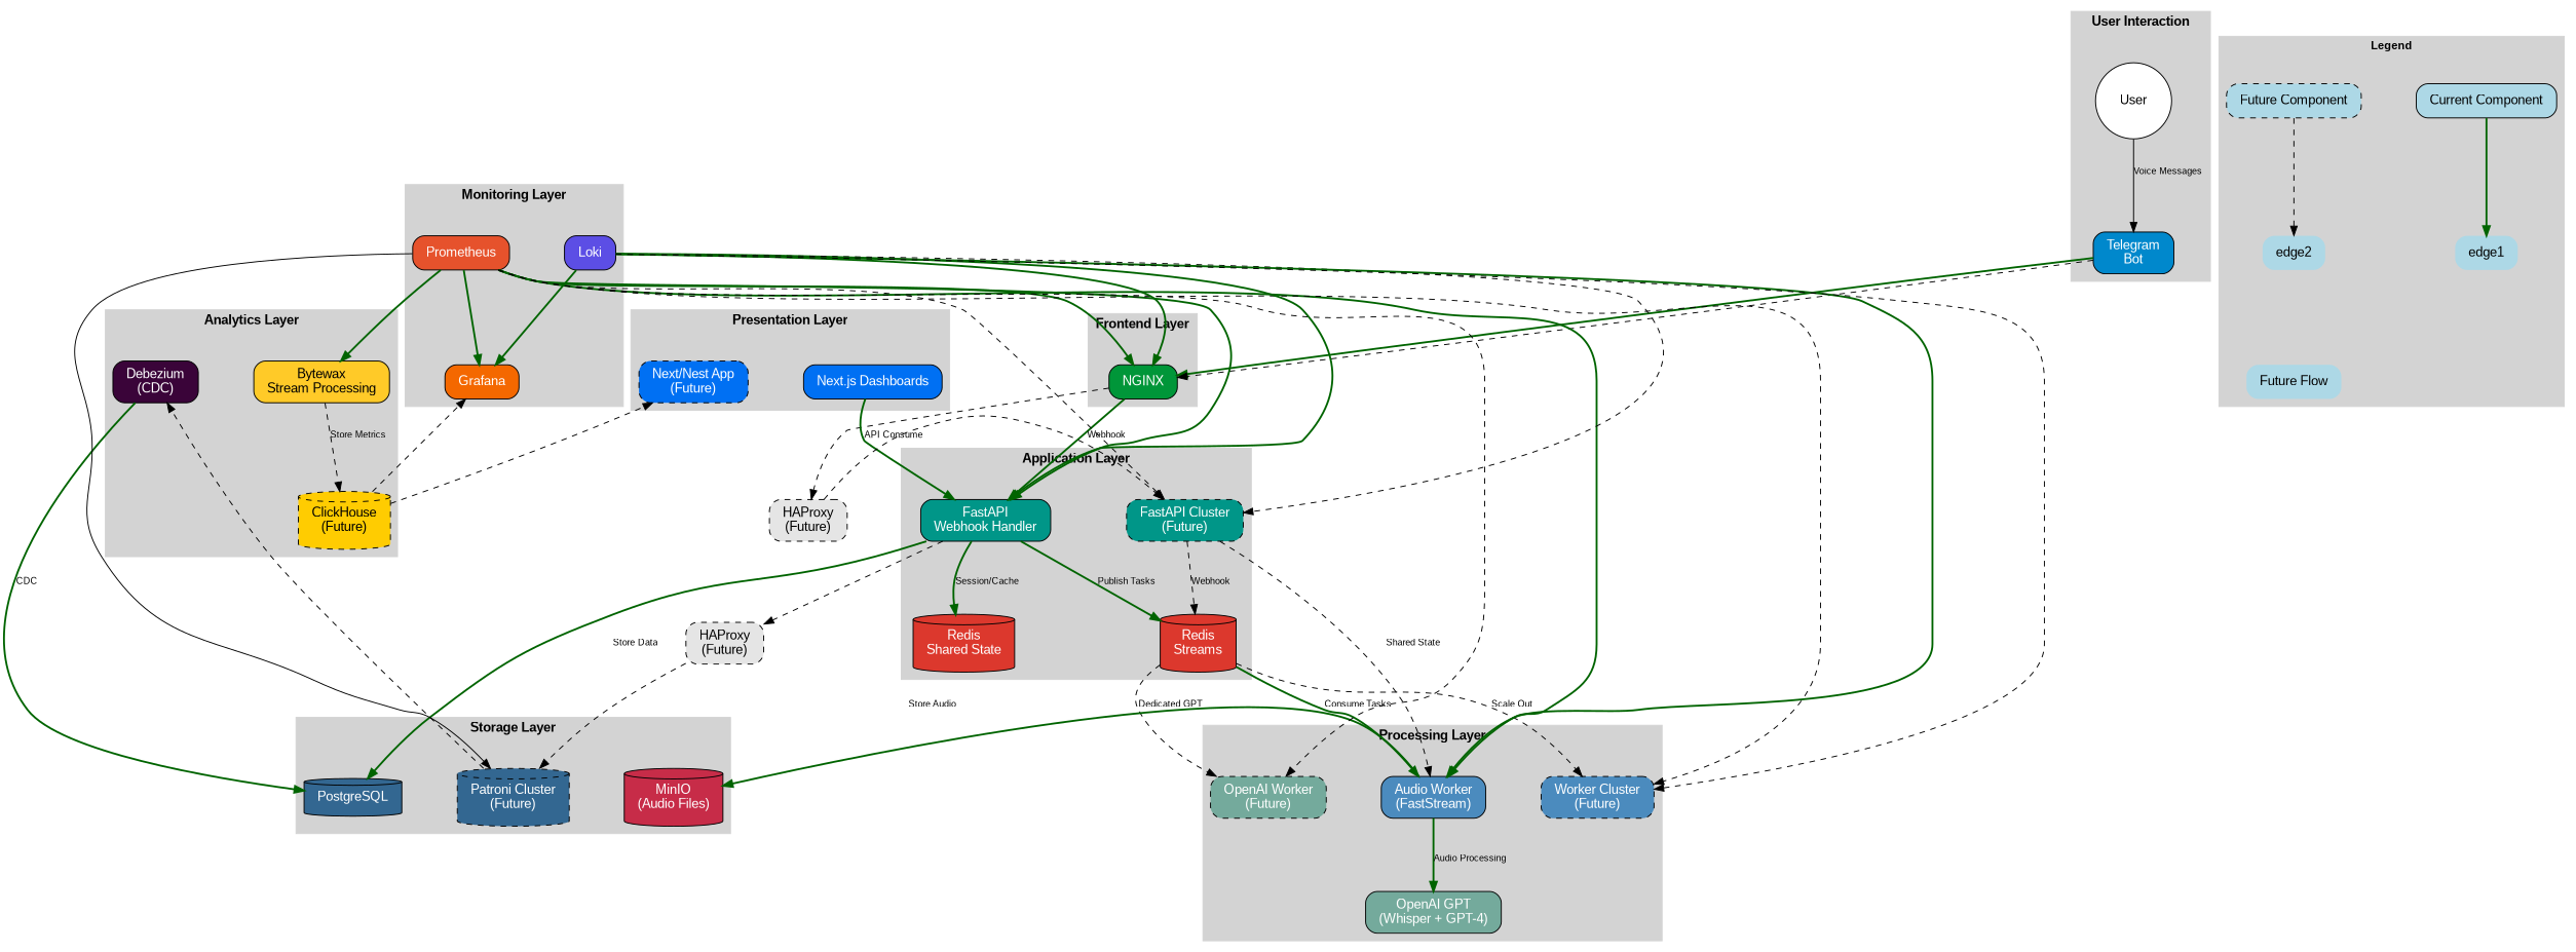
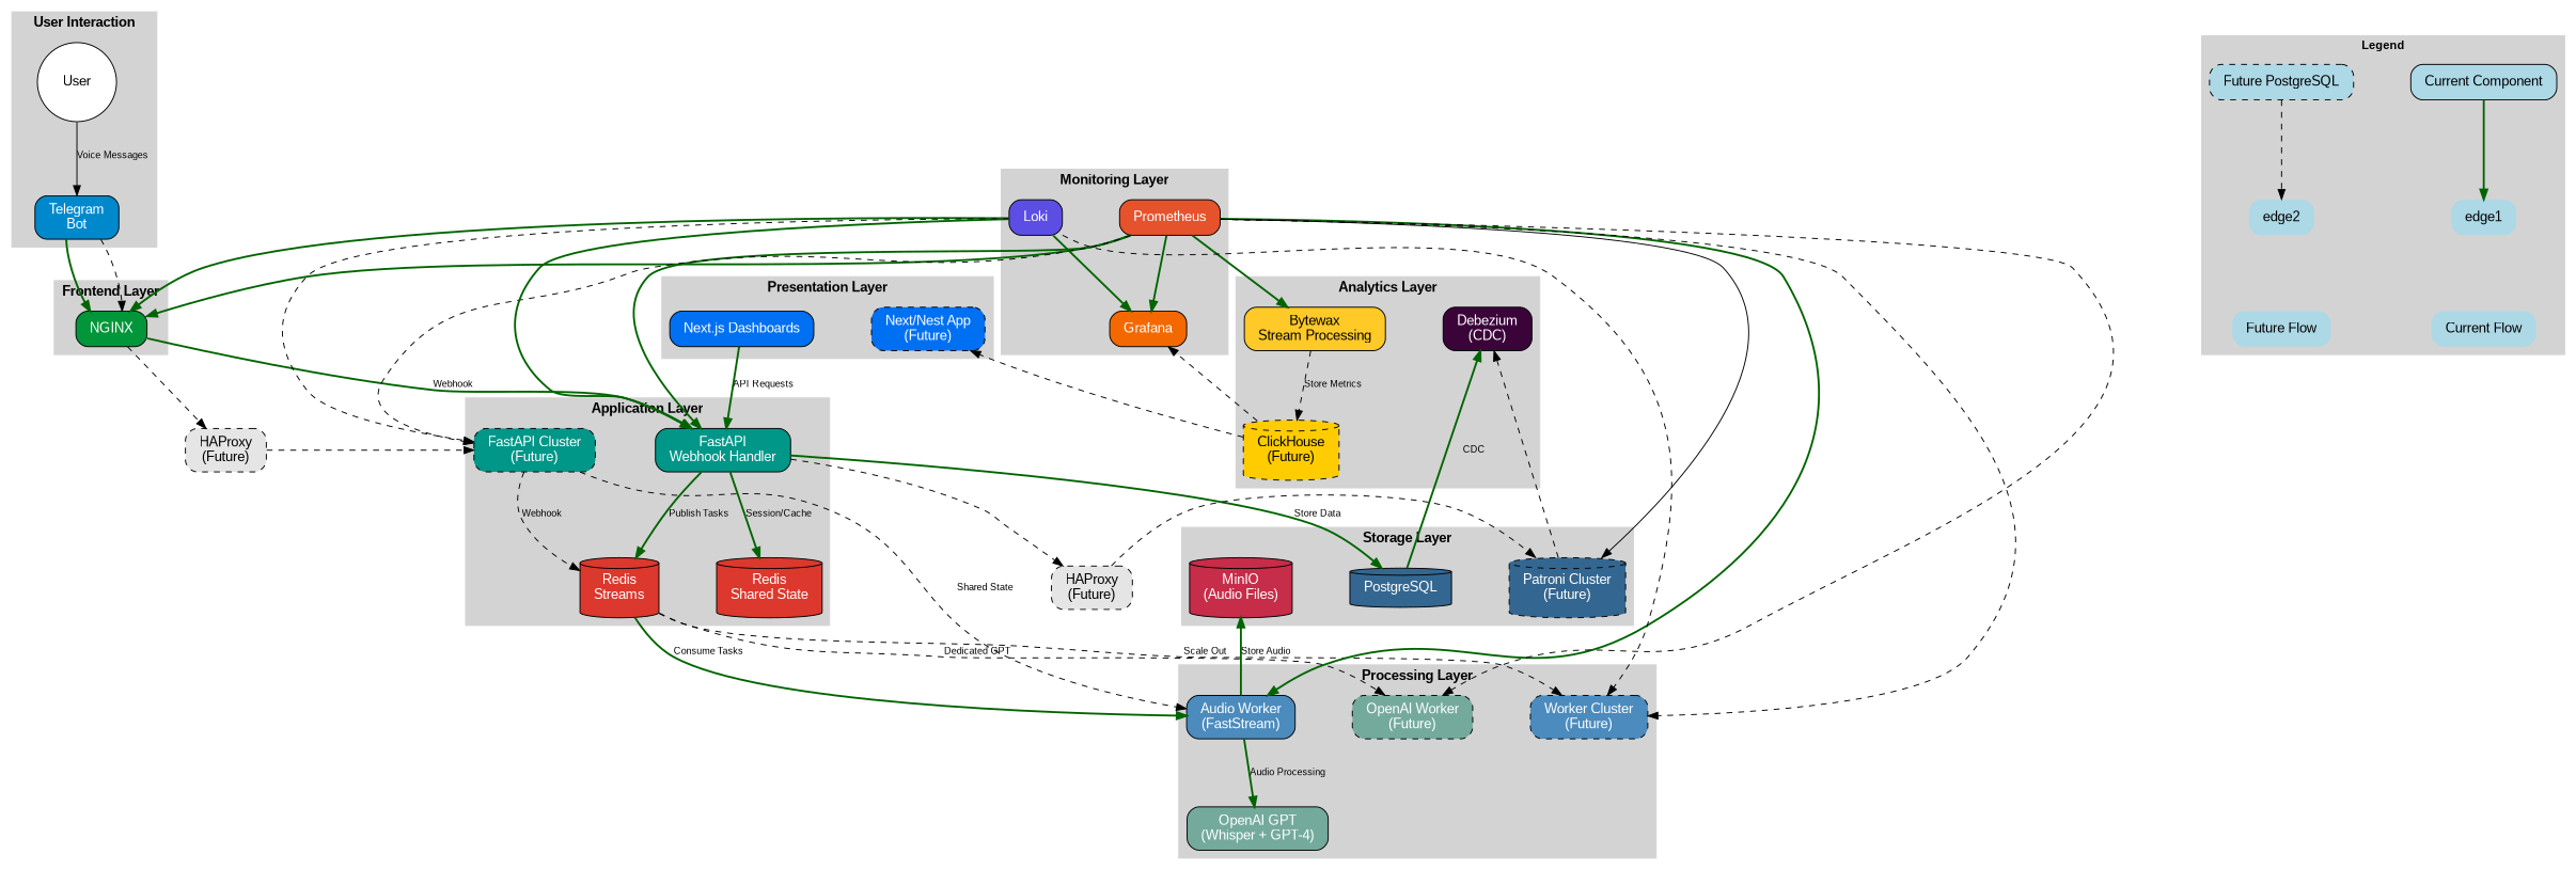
  digraph {
    nodesep=0.8
    rankdir=TB
    ranksep=0.8
    node [fillcolor=lightblue fontcolor=white fontname=Arial margin="0.2,0.1" shape=box style="rounded,filled"]
    edge [fontname=Arial fontsize=10]
    n1 [fillcolor="#009639" label=NGINX]
    n2 [fillcolor=white label=User shape=circle fontcolor=""]
    n3 [fillcolor="#0088cc" label="Telegram\nBot"]
    n4 [fillcolor="#009688" label="FastAPI\nWebhook Handler"]
    n5 [fillcolor="#009688" label="FastAPI Cluster\n(Future)" style="rounded,filled,dashed"]
    n6 [fillcolor="#dc382d" label="Redis\nShared State" shape=cylinder]
    n7 [fillcolor="#dc382d" label="Redis\nStreams" shape=cylinder]
    n8 [fillcolor="#4b8bbe" label="Audio Worker\n(FastStream)"]
    n9 [fillcolor="#4b8bbe" label="Worker Cluster\n(Future)" style="rounded,filled,dashed"]
    n10 [fillcolor="#74aa9c" label="OpenAI GPT\n(Whisper + GPT-4)"]
    n11 [fillcolor="#74aa9c" label="OpenAI Worker\n(Future)" style="rounded,filled,dashed"]
    n12 [fillcolor="#336791" label=PostgreSQL shape=cylinder]
    n13 [fillcolor="#336791" label="Patroni Cluster\n(Future)" shape=cylinder style="rounded,filled,dashed"]
    n14 [fillcolor="#c72c48" label="MinIO\n(Audio Files)" shape=cylinder]
    n15 [fillcolor="#3a0439" label="Debezium\n(CDC)"]
    n16 [fillcolor="#ffca28" fontcolor=black label="Bytewax\nStream Processing"]
    n17 [fillcolor="#ffcc01" fontcolor=black label="ClickHouse\n(Future)" shape=cylinder style="rounded,filled,dashed"]
    n18 [fillcolor="#e6522c" label=Prometheus]
    n19 [fillcolor="#5c4ee5" label=Loki]
    n20 [fillcolor="#f46800" label=Grafana]
    n21 [fillcolor="#0070f3" label="Next.js Dashboards"]
    n22 [fillcolor="#0070f3" label="Next/Nest App\n(Future)" style="rounded,filled,dashed"]
    n23 [label="Current Component" fontcolor=""]
    edge1 [shape=plaintext width=0.5 fontcolor=""]
-   n25 [label="Future Component" style="rounded,filled,dashed" fontcolor=""]
+   n25 [label="Future PostgreSQL" style="rounded,filled,dashed" fontcolor=""]
    edge2 [shape=plaintext width=0.5 fontcolor=""]
+   n27 [label="Current Flow" shape=plaintext fontcolor=""]
    n28 [label="Future Flow" shape=plaintext fontcolor=""]
    n29 [fillcolor="#e5e5e5" label="HAProxy\n(Future)" style="rounded,filled,dashed" fontcolor=""]
    n30 [fillcolor="#e5e5e5" label="HAProxy\n(Future)" style="rounded,filled,dashed" fontcolor=""]
    subgraph cluster_1 {
      color=lightgrey
      fontname="Arial Bold"
      label="Frontend Layer"
      style=filled
      n1
    }
    subgraph cluster_2 {
      color=lightgrey
      fontname="Arial Bold"
      label="User Interaction"
      style=filled
      n2
      n3
    }
    subgraph cluster_3 {
      color=lightgrey
      fontname="Arial Bold"
      label="Application Layer"
      style=filled
      n4
      n5
      n6
      n7
    }
    subgraph cluster_4 {
      color=lightgrey
      fontname="Arial Bold"
      label="Processing Layer"
      style=filled
      n8
      n9
      n10
      n11
    }
    subgraph cluster_5 {
      color=lightgrey
      fontname="Arial Bold"
      label="Storage Layer"
      style=filled
      n12
      n13
      n14
    }
    subgraph cluster_6 {
      color=lightgrey
      fontname="Arial Bold"
      label="Analytics Layer"
      style=filled
      n15
      n16
      n17
    }
    subgraph cluster_7 {
      color=lightgrey
      fontname="Arial Bold"
      label="Monitoring Layer"
      style=filled
      n18
      n19
      n20
    }
    subgraph cluster_8 {
      color=lightgrey
      fontname="Arial Bold"
      label="Presentation Layer"
      style=filled
      n21
      n22
    }
    subgraph cluster_9 {
      color=lightgrey
      fontname="Arial Bold"
      fontsize=12
      label=Legend
      style=filled
      n23
      edge1
      n25
      edge2
+     n27
      n28
    }
    n1 -> n4 [color=darkgreen label=Webhook penwidth=2.0]
    n1 -> n29 [style=dashed]
    n2 -> n3 [label="Voice Messages"]
    n3 -> n1 [color=darkgreen penwidth=2.0]
    n3 -> n1 [style=dashed]
    n4 -> n6 [color=darkgreen label="Session/Cache" penwidth=2.0]
    n4 -> n7 [color=darkgreen label="Publish Tasks" penwidth=2.0]
    n4 -> n12 [color=darkgreen label="Store Data" penwidth=2.0]
    n4 -> n30 [style=dashed]
    n5 -> n7 [label=Webhook style=dashed]
    n5 -> n8 [label="Shared State" style=dashed]
    n7 -> n8 [color=darkgreen label="Consume Tasks" penwidth=2.0]
    n7 -> n9 [label="Scale Out" style=dashed]
    n7 -> n11 [label="Dedicated GPT" style=dashed]
    n8 -> n10 [color=darkgreen label="Audio Processing" penwidth=2.0]
    n8 -> n14 [color=darkgreen label="Store Audio" penwidth=2.0]
-   n15 -> n12 [color=darkgreen label=CDC penwidth=2.0]
+   n12 -> n15 [color=darkgreen label=CDC penwidth=2.0]
    n13 -> n15 [style=dashed]
    n16 -> n17 [label="Store Metrics" style=dashed]
    n17 -> n20 [style=dashed]
    n17 -> n22 [style=dashed]
    n18 -> n1 [color=darkgreen penwidth=2.0]
    n18 -> n4 [color=darkgreen penwidth=2.0]
    n18 -> n5 [style=dashed]
    n18 -> n8 [color=darkgreen penwidth=2.0]
    n18 -> n9 [style=dashed]
    n18 -> n11 [style=dashed]
    n18 -> n13 [style=solid]
    n18 -> n16 [color=darkgreen penwidth=2.0]
    n18 -> n20 [color=darkgreen penwidth=2.0]
    n19 -> n1 [color=darkgreen penwidth=2.0]
    n19 -> n4 [color=darkgreen penwidth=2.0]
    n19 -> n5 [style=dashed]
-   n19 -> n8 [color=darkgreen penwidth=2.0]
    n19 -> n9 [style=dashed]
    n19 -> n20 [color=darkgreen penwidth=2.0]
-   n21 -> n4 [color=darkgreen label="API Consume" penwidth=2.0]
+   n21 -> n4 [color=darkgreen label="API Requests" penwidth=2.0]
    n23 -> edge1 [color=darkgreen penwidth=2.0]
+   edge1 -> n27 [style=invis]
    n25 -> edge2 [style=dashed]
    edge2 -> n28 [style=invis]
    n29 -> n5 [style=dashed]
    n30 -> n13 [style=dashed]
  }
